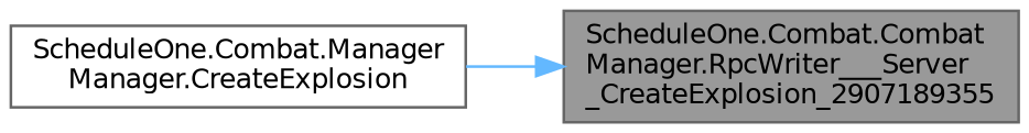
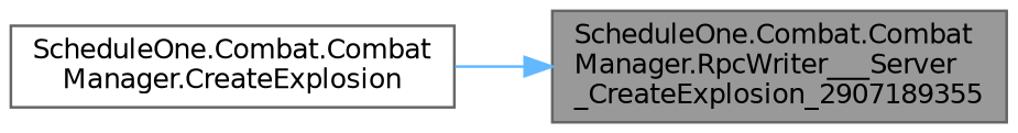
  digraph {
    rankdir=RL
    node [fontname=Helvetica fontsize=10 shape=box style=filled]
    n1 [color=gray40 fillcolor=grey60 fontcolor=black height=0.2 label="ScheduleOne.Combat.Combat\lManager.RpcWriter___Server\l_CreateExplosion_2907189355" width=0.4]
-   n2 [color=grey40 fillcolor=white height=0.2 label="ScheduleOne.Combat.Manager\lManager.CreateExplosion" width=0.4]
+   n2 [color=grey40 fillcolor=white height=0.2 label="ScheduleOne.Combat.Combat\lManager.CreateExplosion" width=0.4]
    n1 -> n2 [color=steelblue1 dir=back fontname=Helvetica fontsize=10 labelfontname=Helvetica labelfontsize=10 style=solid]
  }
